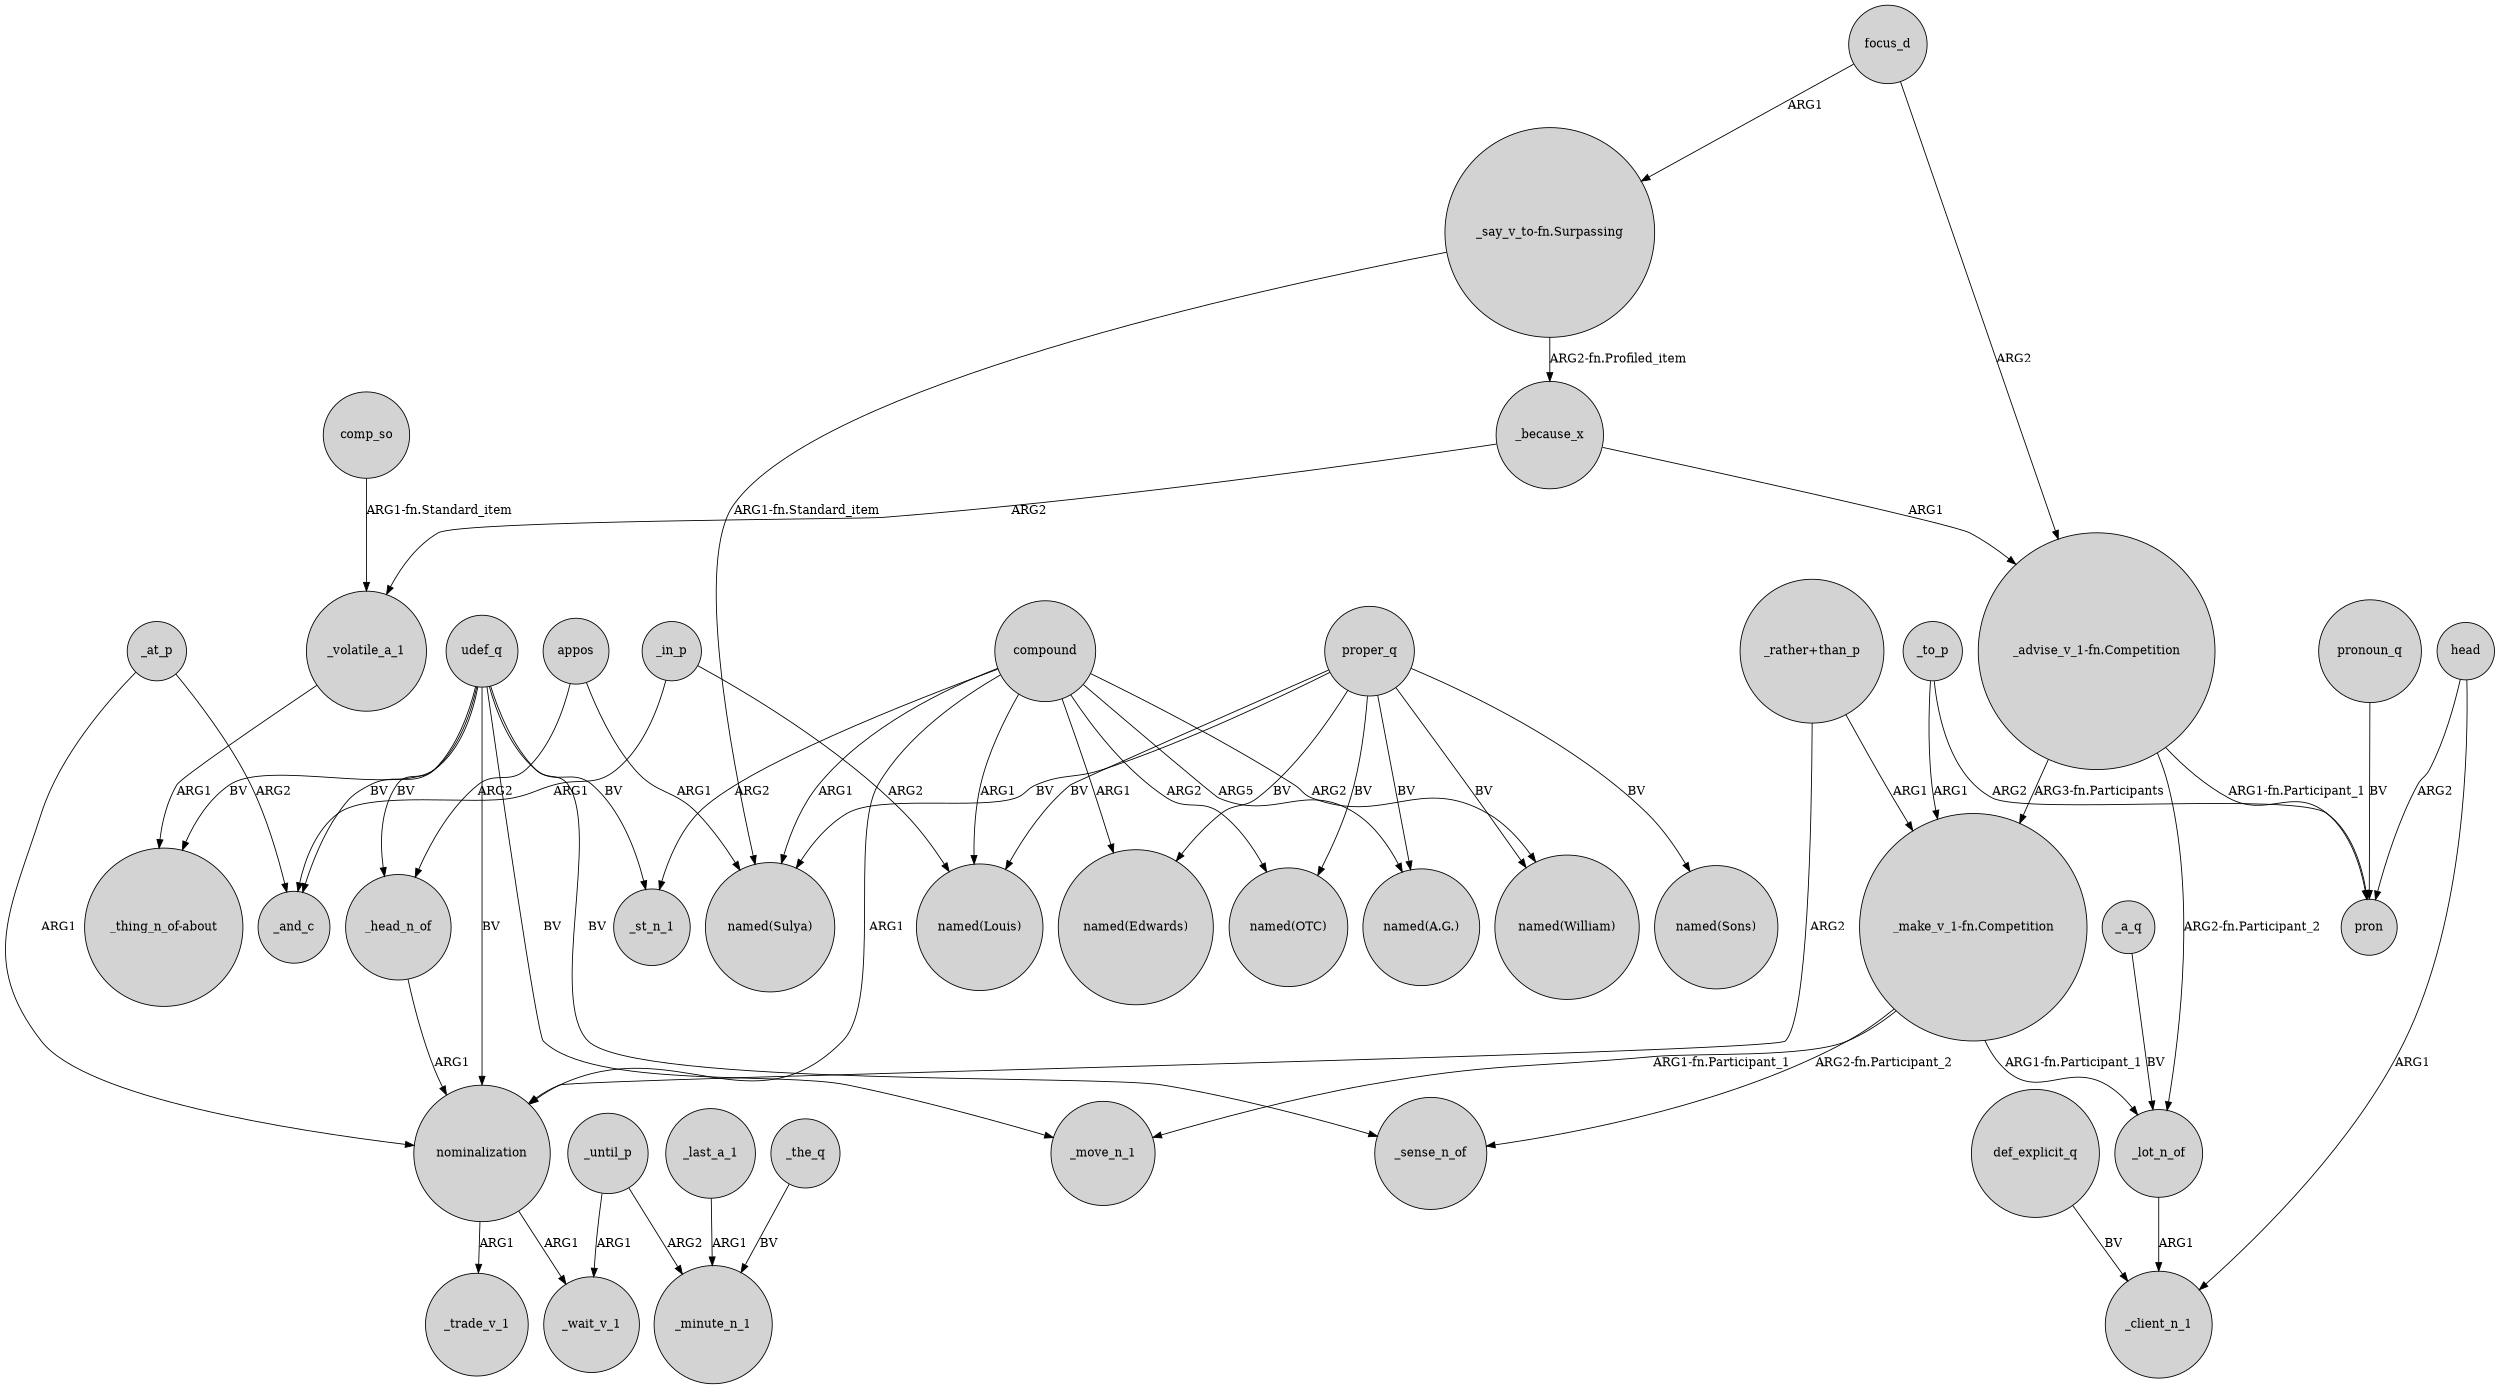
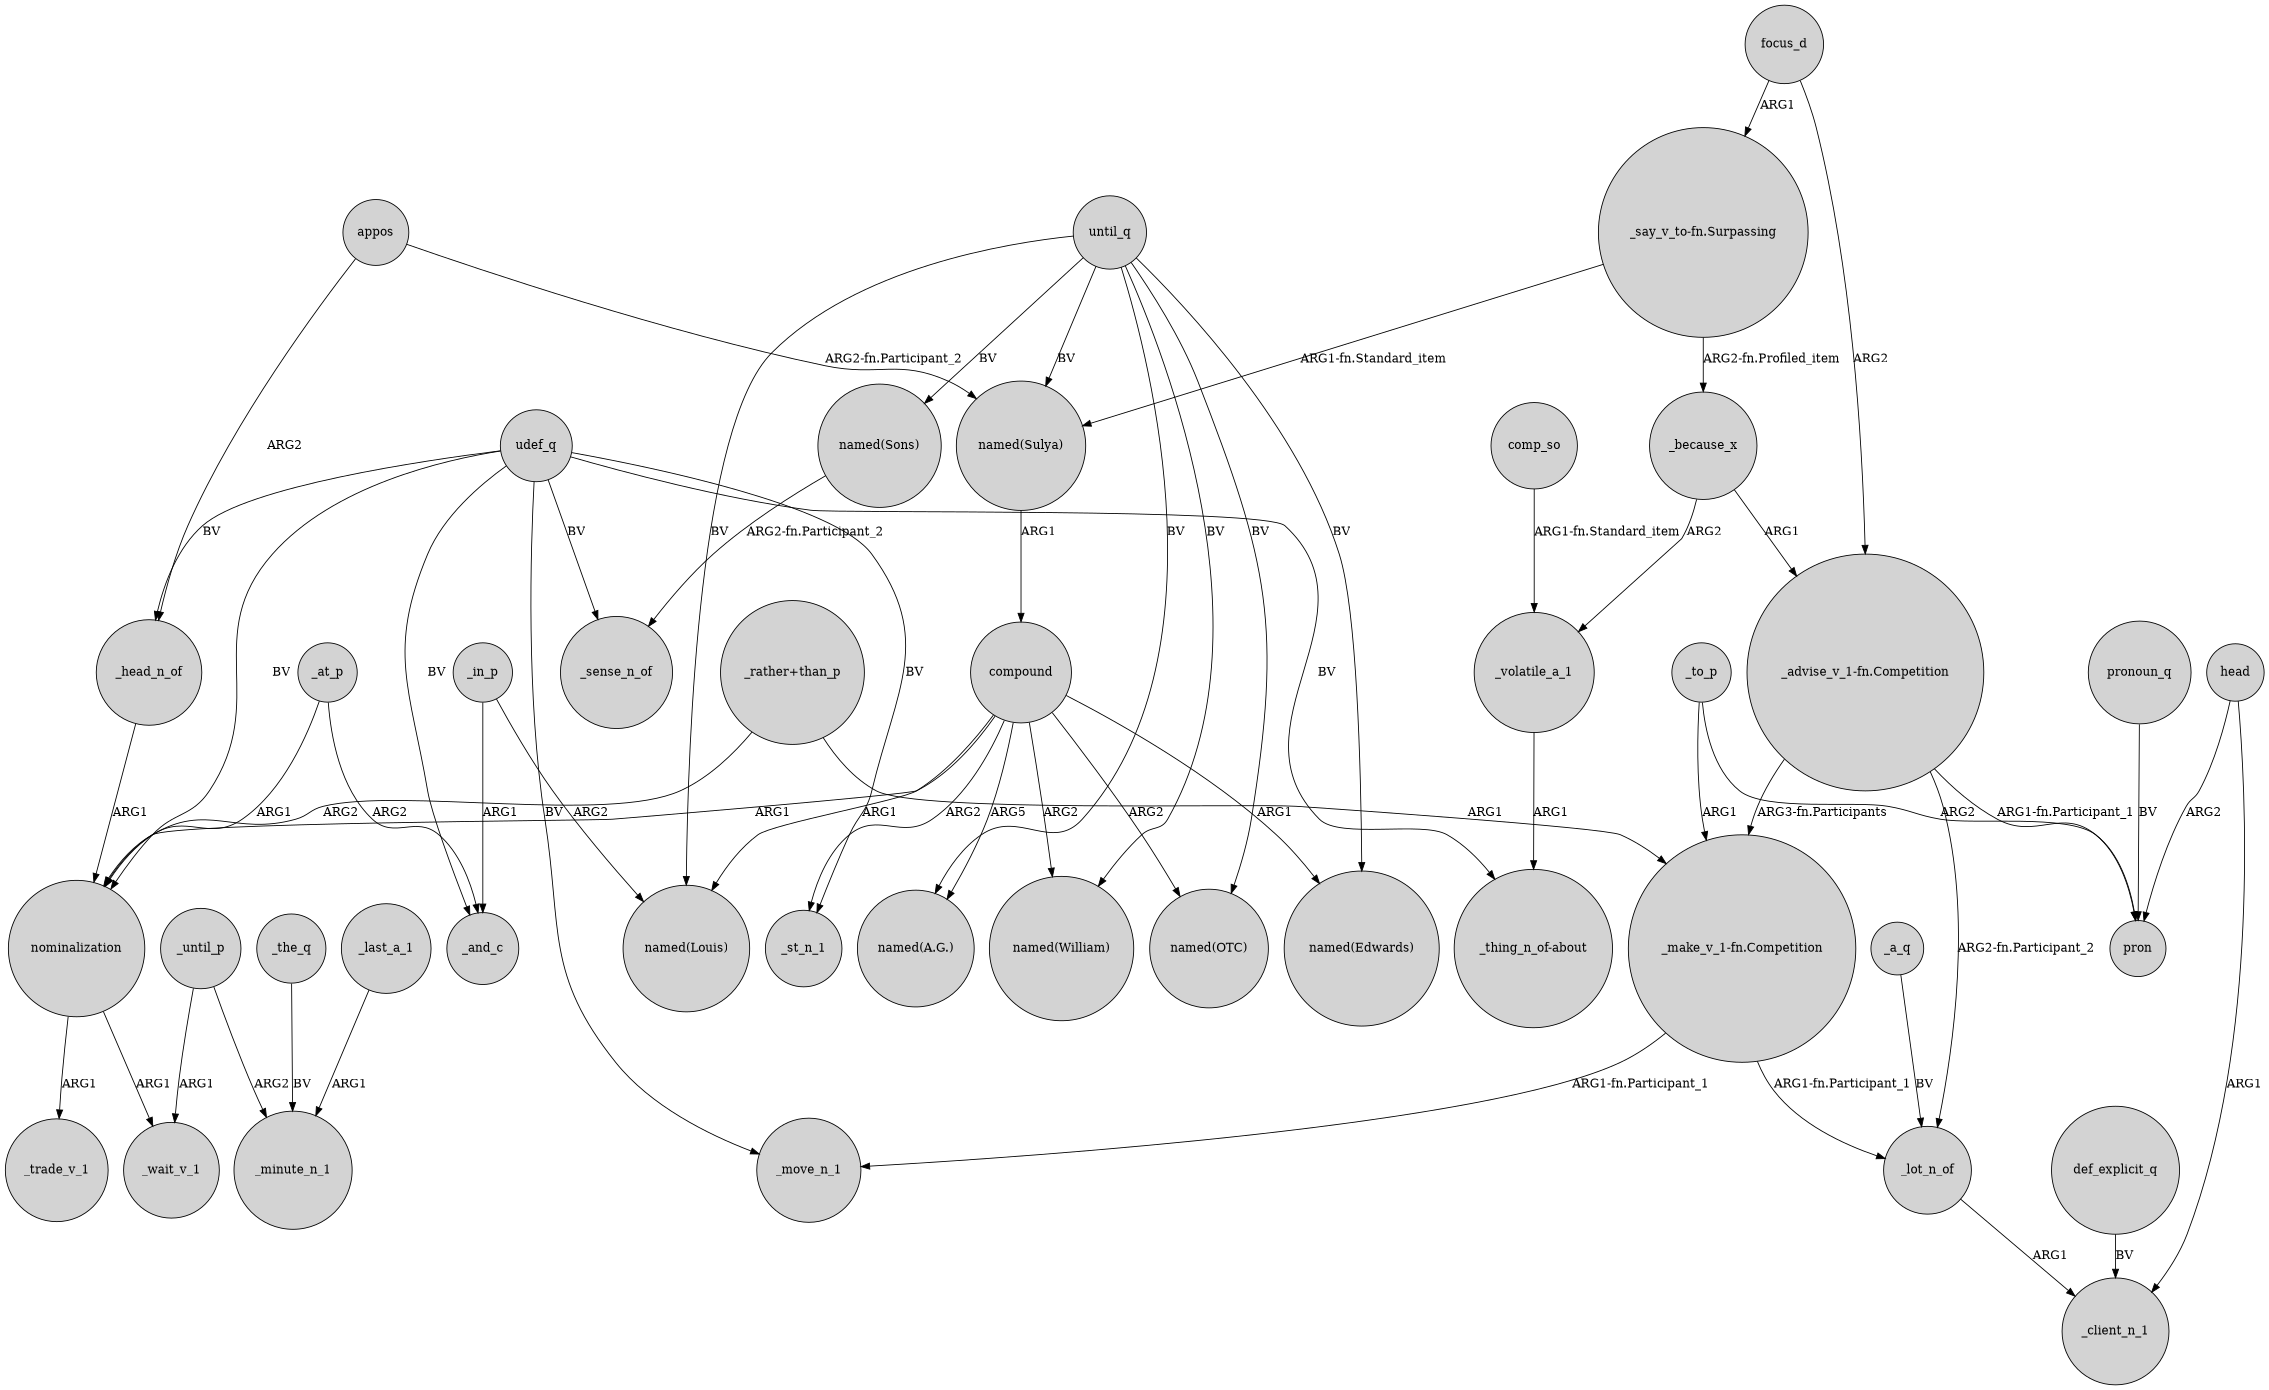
  digraph {
    node [shape=circle style=filled]
    _head_n_of
    nominalization
    _wait_v_1
    _trade_v_1
    udef_q
    _st_n_1
    _and_c
    _move_n_1
    "_thing_n_of-about"
    _sense_n_of
    "_advise_v_1-fn.Competition"
    _lot_n_of
    "_make_v_1-fn.Competition"
    pron
    _client_n_1
    n16 [label=head]
    compound
    "named(Louis)"
    "named(William)"
    "named(Edwards)"
    "named(A.G.)"
    "named(Sulya)"
    "named(OTC)"
    _in_p
-   proper_q
+   proper_q [label=until_q]
    "named(Sons)"
    _to_p
    _until_p
    _minute_n_1
    _last_a_1
    _volatile_a_1
    _the_q
    pronoun_q
    _a_q
    focus_d
    "_say_v_to-fn.Surpassing"
    _because_x
    _at_p
    appos
    "_rather+than_p"
    comp_so
    def_explicit_q
    _head_n_of -> nominalization [label=ARG1]
    nominalization -> _wait_v_1 [label=ARG1]
    nominalization -> _trade_v_1 [label=ARG1]
    udef_q -> _head_n_of [label=BV]
    udef_q -> nominalization [label=BV]
    udef_q -> _st_n_1 [label=BV]
    udef_q -> _and_c [label=BV]
    udef_q -> _move_n_1 [label=BV]
    udef_q -> "_thing_n_of-about" [label=BV]
    udef_q -> _sense_n_of [label=BV]
    "_advise_v_1-fn.Competition" -> _lot_n_of [label="ARG2-fn.Participant_2"]
    "_advise_v_1-fn.Competition" -> "_make_v_1-fn.Competition" [label="ARG3-fn.Participants"]
    "_advise_v_1-fn.Competition" -> pron [label="ARG1-fn.Participant_1"]
    _lot_n_of -> _client_n_1 [label=ARG1]
    "_make_v_1-fn.Competition" -> _move_n_1 [label="ARG1-fn.Participant_1"]
-   "_make_v_1-fn.Competition" -> _sense_n_of [label="ARG2-fn.Participant_2"]
+   "named(Sons)" -> _sense_n_of [label="ARG2-fn.Participant_2"]
    "_make_v_1-fn.Competition" -> _lot_n_of [label="ARG1-fn.Participant_1"]
    n16 -> pron [label=ARG2]
    n16 -> _client_n_1 [label=ARG1]
    compound -> nominalization [label=ARG1]
    compound -> _st_n_1 [label=ARG2]
    compound -> "named(Louis)" [label=ARG1]
    compound -> "named(William)" [label=ARG2]
    compound -> "named(Edwards)" [label=ARG1]
    compound -> "named(A.G.)" [label=ARG5]
-   compound -> "named(Sulya)" [label=ARG1]
+   "named(Sulya)" -> compound [label=ARG1]
    compound -> "named(OTC)" [label=ARG2]
    _in_p -> _and_c [label=ARG1]
    _in_p -> "named(Louis)" [label=ARG2]
    proper_q -> "named(Louis)" [label=BV]
    proper_q -> "named(William)" [label=BV]
    proper_q -> "named(Edwards)" [label=BV]
    proper_q -> "named(A.G.)" [label=BV]
    proper_q -> "named(Sulya)" [label=BV]
    proper_q -> "named(OTC)" [label=BV]
    proper_q -> "named(Sons)" [label=BV]
    _to_p -> "_make_v_1-fn.Competition" [label=ARG1]
    _to_p -> pron [label=ARG2]
    _until_p -> _wait_v_1 [label=ARG1]
    _until_p -> _minute_n_1 [label=ARG2]
    _last_a_1 -> _minute_n_1 [label=ARG1]
    _volatile_a_1 -> "_thing_n_of-about" [label=ARG1]
    _the_q -> _minute_n_1 [label=BV]
    pronoun_q -> pron [label=BV]
    _a_q -> _lot_n_of [label=BV]
    focus_d -> "_advise_v_1-fn.Competition" [label=ARG2]
    focus_d -> "_say_v_to-fn.Surpassing" [label=ARG1]
    "_say_v_to-fn.Surpassing" -> "named(Sulya)" [label="ARG1-fn.Standard_item"]
    "_say_v_to-fn.Surpassing" -> _because_x [label="ARG2-fn.Profiled_item"]
    _because_x -> "_advise_v_1-fn.Competition" [label=ARG1]
    _because_x -> _volatile_a_1 [label=ARG2]
    _at_p -> nominalization [label=ARG1]
    _at_p -> _and_c [label=ARG2]
    appos -> _head_n_of [label=ARG2]
-   appos -> "named(Sulya)" [label=ARG1]
+   appos -> "named(Sulya)" [label="ARG2-fn.Participant_2"]
    "_rather+than_p" -> nominalization [label=ARG2]
    "_rather+than_p" -> "_make_v_1-fn.Competition" [label=ARG1]
    comp_so -> _volatile_a_1 [label="ARG1-fn.Standard_item"]
    def_explicit_q -> _client_n_1 [label=BV]
  }
